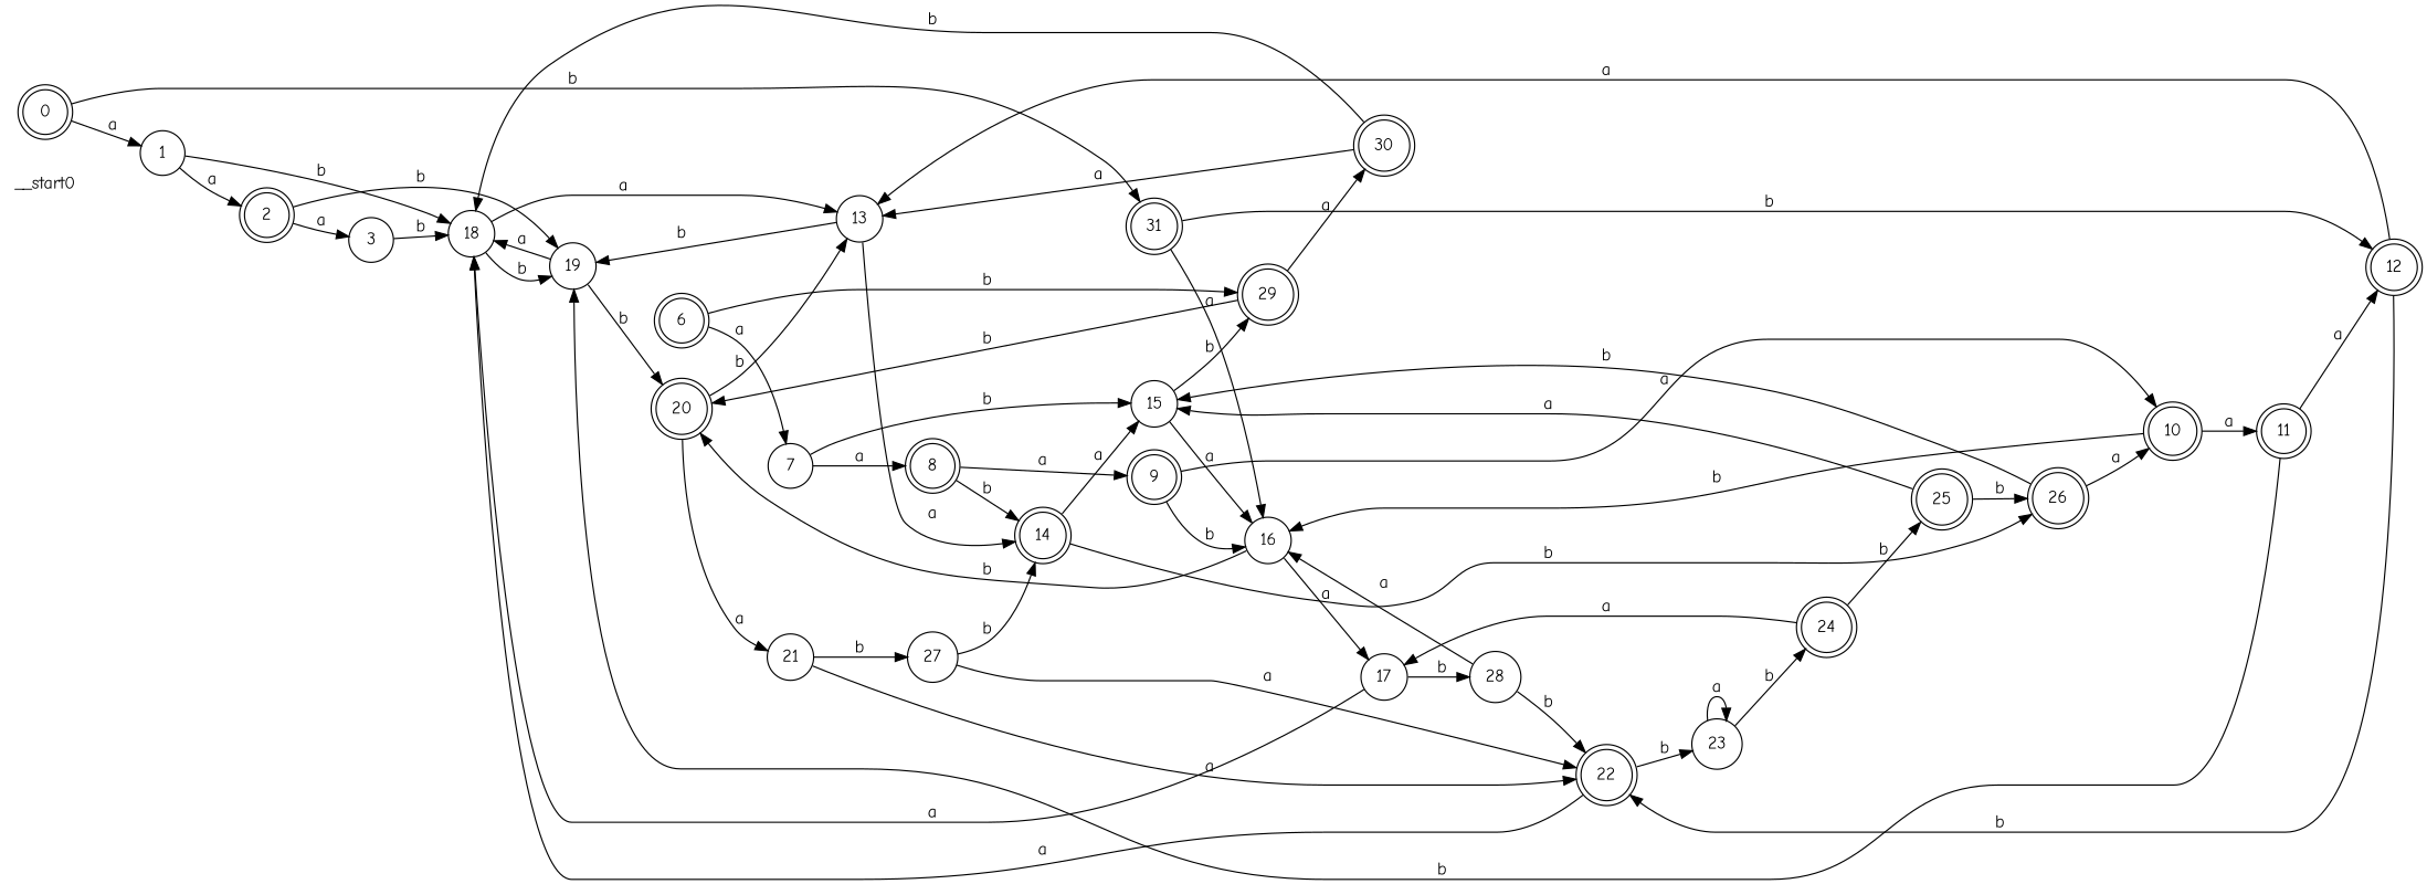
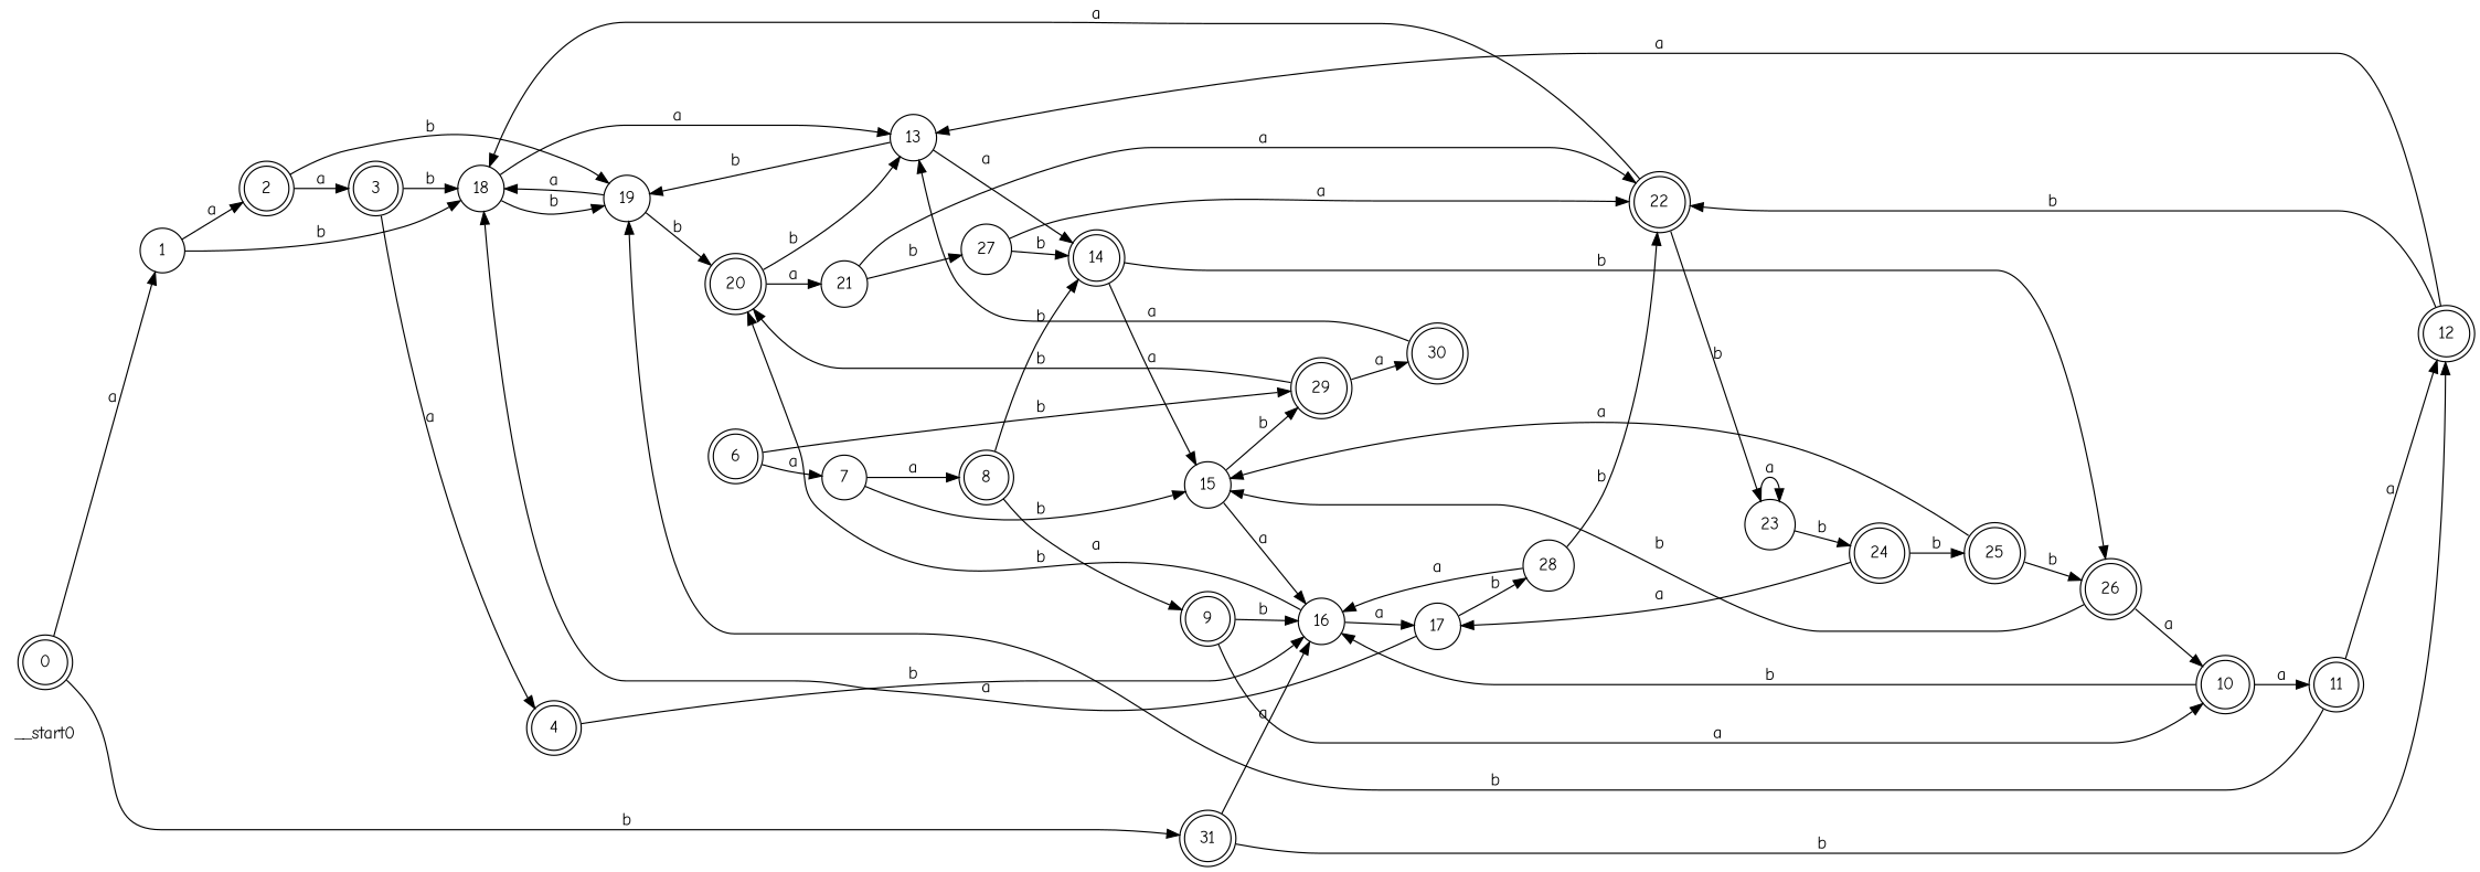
  digraph {
    fontname="Comic Neue"
    rankdir=LR
    node [fontname="Comic Neue" shape=doublecircle color=black fillcolor=white style="rounded,filled"]
    edge [fontname="Comic Neue"]
    __start0 [shape=none color="" fillcolor="" style=""]
    n2 [label=0]
    n3 [label=1 shape=circle style=filled]
    n4 [label=31]
    n5 [label=2]
    n6 [label=18 shape=circle style=filled]
    n7 [label=16 shape=circle style=filled]
    n8 [label=12]
-   n9 [label=3 shape=circle]
+   n9 [label=3]
    n10 [label=19 shape=circle style=filled]
    n11 [label=13 shape=circle style=filled]
+   n12 [label=4]
    n13 [label=20]
    n14 [label=17 shape=circle]
    n15 [label=6]
    n16 [label=7 shape=circle style=filled]
    n17 [label=29]
    n18 [label=14]
    n19 [label=15 shape=circle style=filled]
    n20 [label=26]
    n21 [label=8]
    n22 [label=30]
    n23 [label=9]
    n24 [label=10]
    n25 [label=11]
    n26 [label=22]
    n27 [label=23 shape=circle style=filled]
    n28 [label=28 shape=circle style=filled]
    n29 [label=21 shape=circle style=filled]
    n30 [label=27 shape=circle style=filled]
    n31 [label=24]
    n32 [label=25]
    n2 -> n3 [label=a]
    n2 -> n4 [label=b]
    n3 -> n5 [label=a]
    n3 -> n6 [label=b]
    n4 -> n7 [label=a]
    n4 -> n8 [label=b]
    n5 -> n9 [label=a]
    n5 -> n10 [label=b]
    n6 -> n10 [label=b]
    n6 -> n11 [label=a]
    n7 -> n13 [label=b]
    n7 -> n14 [label=a]
    n8 -> n11 [label=a]
    n8 -> n26 [label=b]
    n9 -> n6 [label=b]
+   n9 -> n12 [label=a]
    n10 -> n6 [label=a]
    n10 -> n13 [label=b]
    n11 -> n10 [label=b]
    n11 -> n18 [label=a]
+   n12 -> n7 [label=b]
    n13 -> n11 [label=b]
    n13 -> n29 [label=a]
    n14 -> n6 [label=a]
    n14 -> n28 [label=b]
    n15 -> n16 [label=a]
    n15 -> n17 [label=b]
    n16 -> n19 [label=b]
    n16 -> n21 [label=a]
    n17 -> n13 [label=b]
    n17 -> n22 [label=a]
    n18 -> n19 [label=a]
    n18 -> n20 [label=b]
    n19 -> n7 [label=a]
    n19 -> n17 [label=b]
    n20 -> n19 [label=b]
    n20 -> n24 [label=a]
    n21 -> n18 [label=b]
    n21 -> n23 [label=a]
-   n22 -> n6 [label=b]
    n22 -> n11 [label=a]
    n23 -> n7 [label=b]
    n23 -> n24 [label=a]
    n24 -> n7 [label=b]
    n24 -> n25 [label=a]
    n25 -> n8 [label=a]
    n25 -> n10 [label=b]
    n26 -> n6 [label=a]
    n26 -> n27 [label=b]
    n27 -> n27 [label=a]
    n27 -> n31 [label=b]
    n28 -> n7 [label=a]
    n28 -> n26 [label=b]
    n29 -> n26 [label=a]
    n29 -> n30 [label=b]
    n30 -> n18 [label=b]
    n30 -> n26 [label=a]
    n31 -> n14 [label=a]
    n31 -> n32 [label=b]
    n32 -> n19 [label=a]
    n32 -> n20 [label=b]
  }
